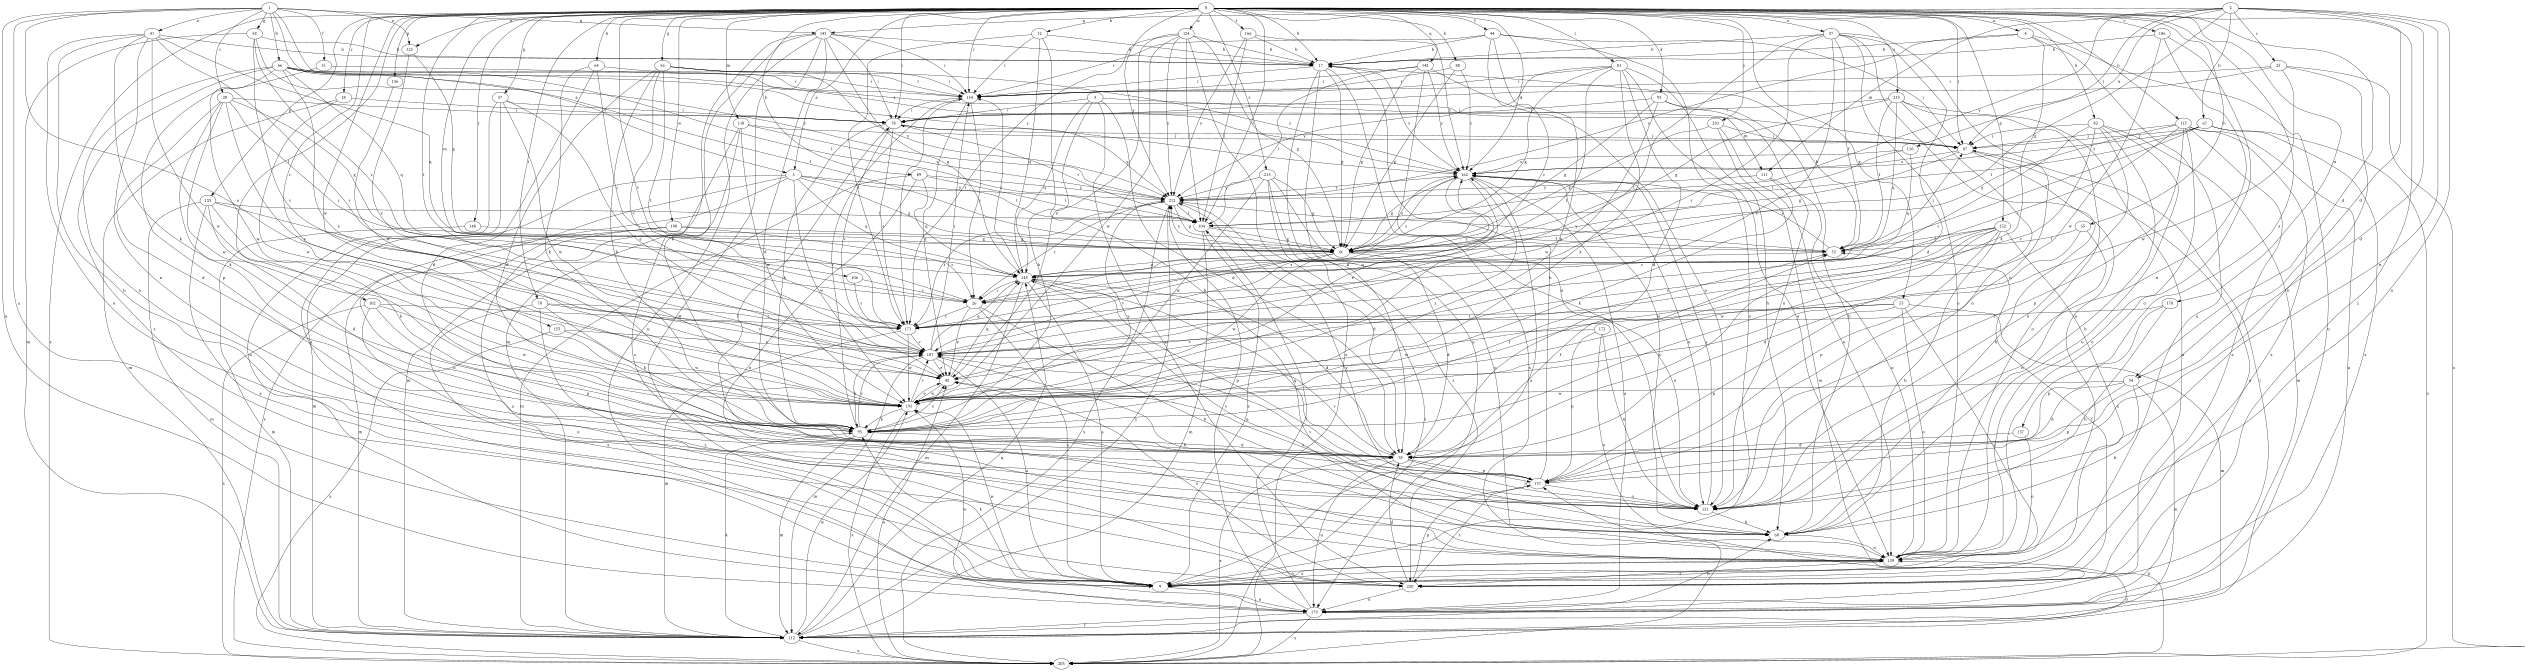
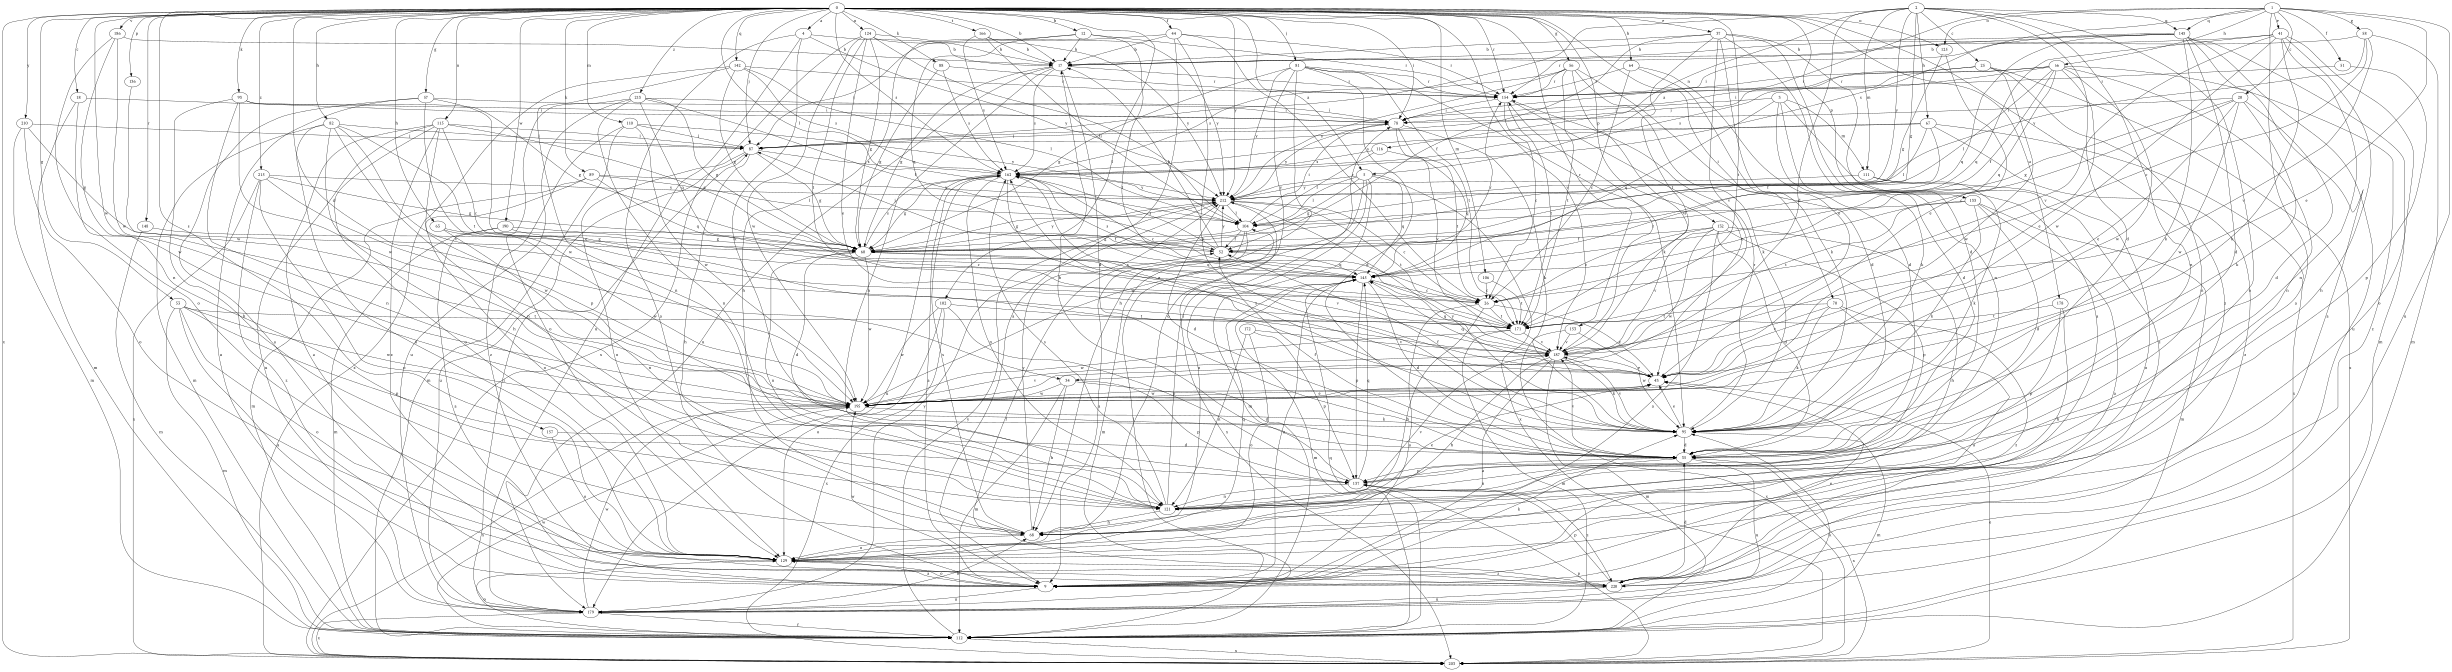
  strict digraph {
    fontname="PT Serif"
    node [fontname="PT Serif"]
    edge [fontname="PT Serif"]
    0
    4
    5
    12
    17
    18
    34
    37
    44
    53
    56
    57
    n13 [label=82]
    63
    64
    70
    78
    81
    87
    88
    89
    93
    102
    104
    106
    110
    115
    124
    125
    132
    133
    136
    142
    148
    153
    154
    157
    162
    166
    171
    178
    186
    187
    190
    195
    203
    210
    212
    213
    215
    220
    9
    179
    95
    60
    129
    145
    112
    68
    35
    121
    137
    43
    52
    26
    172
    1
    20
    41
    51
    58
    66
    143
    2
    25
    67
    111
    116
    3
    0 -> 4 [label=a]
    0 -> 5 [label=a]
    0 -> 12 [label=b]
    0 -> 17 [label=b]
    0 -> 18 [label=c]
    0 -> 34 [label=d]
    0 -> 37 [label=e]
    0 -> 44 [label=f]
    0 -> 53 [label=g]
    0 -> 56 [label=g]
    0 -> 57 [label=g]
    0 -> n13 [label=h]
    0 -> 63 [label=h]
    0 -> 64 [label=h]
    0 -> 70 [label=i]
    0 -> 78 [label=i]
    0 -> 81 [label=j]
    0 -> 87 [label=j]
    0 -> 88 [label=k]
    0 -> 89 [label=k]
    0 -> 93 [label=k]
    0 -> 102 [label=l]
    0 -> 104 [label=l]
    0 -> 106 [label=m]
    0 -> 110 [label=m]
    0 -> 115 [label=n]
    0 -> 124 [label=o]
    0 -> 125 [label=o]
    0 -> 132 [label=p]
    0 -> 133 [label=p]
    0 -> 136 [label=p]
    0 -> 142 [label=q]
    0 -> 148 [label=r]
    0 -> 153 [label=r]
    0 -> 154 [label=r]
    0 -> 157 [label=s]
    0 -> 162 [label=s]
    0 -> 166 [label=t]
    0 -> 171 [label=t]
    0 -> 178 [label=u]
    0 -> 186 [label=v]
    0 -> 187 [label=v]
    0 -> 190 [label=w]
    0 -> 195 [label=w]
    0 -> 203 [label=x]
    0 -> 210 [label=y]
    0 -> 212 [label=y]
    0 -> 213 [label=z]
    0 -> 215 [label=z]
    0 -> 220 [label=z]
    4 -> 17 [label=b]
    4 -> 212 [label=y]
    4 -> 9 [label=a]
    4 -> 179 [label=u]
    4 -> 95 [label=k]
    5 -> 104 [label=l]
    5 -> 195 [label=w]
    5 -> 203 [label=x]
    5 -> 212 [label=y]
    5 -> 60 [label=g]
    5 -> 129 [label=o]
    5 -> 145 [label=q]
    5 -> 112 [label=m]
    12 -> 17 [label=b]
    12 -> 154 [label=r]
    12 -> 171 [label=t]
    12 -> 145 [label=q]
    12 -> 68 [label=h]
    17 -> 154 [label=r]
    17 -> 162 [label=s]
    17 -> 179 [label=u]
    17 -> 60 [label=g]
    17 -> 35 [label=d]
    17 -> 121 [label=n]
    18 -> 78 [label=i]
    18 -> 195 [label=w]
    18 -> 112 [label=m]
    34 -> 195 [label=w]
    34 -> 112 [label=m]
    34 -> 68 [label=h]
    34 -> 35 [label=d]
    34 -> 137 [label=p]
    37 -> 17 [label=b]
    37 -> 171 [label=t]
    37 -> 187 [label=v]
    37 -> 9 [label=a]
-   37 -> 129 [label=o]
+   87 -> 129 [label=o]
    37 -> 35 [label=d]
    37 -> 121 [label=n]
    37 -> 43 [label=e]
    37 -> 52 [label=f]
    44 -> 17 [label=b]
    44 -> 87 [label=j]
    44 -> 154 [label=r]
    44 -> 9 [label=a]
    44 -> 95 [label=k]
    44 -> 26 [label=c]
    53 -> 171 [label=t]
    53 -> 195 [label=w]
    53 -> 9 [label=a]
    53 -> 129 [label=o]
    53 -> 112 [label=m]
    53 -> 137 [label=p]
    56 -> 154 [label=r]
    56 -> 162 [label=s]
    56 -> 171 [label=t]
    56 -> 187 [label=v]
    56 -> 212 [label=y]
    56 -> 95 [label=k]
    56 -> 35 [label=d]
    57 -> 78 [label=i]
    57 -> 195 [label=w]
    57 -> 9 [label=a]
    57 -> 179 [label=u]
    57 -> 43 [label=e]
    n13 -> 87 [label=j]
    n13 -> 171 [label=t]
    n13 -> 187 [label=v]
    n13 -> 129 [label=o]
    n13 -> 112 [label=m]
    n13 -> 68 [label=h]
    n13 -> 121 [label=n]
    63 -> 195 [label=w]
    63 -> 121 [label=n]
    63 -> 52 [label=f]
    64 -> 154 [label=r]
    64 -> 95 [label=k]
    64 -> 35 [label=d]
    64 -> 26 [label=c]
    70 -> 171 [label=t]
    70 -> 187 [label=v]
    70 -> 220 [label=z]
    70 -> 9 [label=a]
    70 -> 95 [label=k]
    78 -> 87 [label=j]
    78 -> 171 [label=t]
    78 -> 187 [label=v]
    78 -> 212 [label=y]
    78 -> 95 [label=k]
    81 -> 154 [label=r]
    81 -> 171 [label=t]
    81 -> 212 [label=y]
    81 -> 95 [label=k]
    81 -> 60 [label=g]
    81 -> 129 [label=o]
    81 -> 68 [label=h]
    81 -> 35 [label=d]
    87 -> 162 [label=s]
    87 -> 179 [label=u]
    87 -> 60 [label=g]
    87 -> 68 [label=h]
    88 -> 154 [label=r]
    88 -> 162 [label=s]
    88 -> 60 [label=g]
    89 -> 104 [label=l]
    89 -> 212 [label=y]
    89 -> 129 [label=o]
    89 -> 145 [label=q]
    89 -> 112 [label=m]
    93 -> 78 [label=i]
    93 -> 195 [label=w]
    93 -> 60 [label=g]
    93 -> 68 [label=h]
    93 -> 121 [label=n]
    102 -> 171 [label=t]
    102 -> 195 [label=w]
    102 -> 203 [label=x]
    102 -> 129 [label=o]
    102 -> 137 [label=p]
    104 -> 78 [label=i]
    104 -> 9 [label=a]
    104 -> 60 [label=g]
    104 -> 112 [label=m]
    104 -> 52 [label=f]
    106 -> 171 [label=t]
    106 -> 26 [label=c]
    110 -> 87 [label=j]
    110 -> 195 [label=w]
    110 -> 212 [label=y]
    110 -> 220 [label=z]
    110 -> 112 [label=m]
    115 -> 87 [label=j]
    115 -> 220 [label=z]
    115 -> 9 [label=a]
    115 -> 179 [label=u]
    115 -> 60 [label=g]
    115 -> 129 [label=o]
    115 -> 137 [label=p]
    115 -> 26 [label=c]
    124 -> 17 [label=b]
    124 -> 104 [label=l]
    124 -> 171 [label=t]
    124 -> 195 [label=w]
    124 -> 203 [label=x]
    124 -> 212 [label=y]
    124 -> 60 [label=g]
    124 -> 43 [label=e]
    125 -> 60 [label=g]
    125 -> 43 [label=e]
    132 -> 187 [label=v]
    132 -> 195 [label=w]
    132 -> 9 [label=a]
    132 -> 68 [label=h]
    132 -> 35 [label=d]
    132 -> 137 [label=p]
    132 -> 52 [label=f]
    132 -> 26 [label=c]
    133 -> 104 [label=l]
    133 -> 171 [label=t]
    133 -> 9 [label=a]
    133 -> 95 [label=k]
    133 -> 112 [label=m]
    133 -> 35 [label=d]
    136 -> 195 [label=w]
    142 -> 104 [label=l]
    142 -> 154 [label=r]
    142 -> 162 [label=s]
    142 -> 203 [label=x]
    142 -> 60 [label=g]
    142 -> 121 [label=n]
    148 -> 60 [label=g]
    148 -> 112 [label=m]
    153 -> 187 [label=v]
-   153 -> 195 [label=w]
+   153 -> 95 [label=w]
    153 -> 203 [label=x]
    154 -> 78 [label=i]
    154 -> 171 [label=t]
    154 -> 43 [label=e]
    154 -> 26 [label=c]
    157 -> 129 [label=o]
    157 -> 35 [label=d]
    162 -> 212 [label=y]
    162 -> 9 [label=a]
    162 -> 179 [label=u]
    162 -> 60 [label=g]
    162 -> 121 [label=n]
    162 -> 43 [label=e]
    162 -> 26 [label=c]
    166 -> 17 [label=b]
    166 -> 104 [label=l]
    166 -> 162 [label=s]
    166 -> 212 [label=y]
    171 -> 187 [label=v]
    171 -> 195 [label=w]
    171 -> 112 [label=m]
    178 -> 171 [label=t]
    178 -> 68 [label=h]
    178 -> 137 [label=p]
    186 -> 17 [label=b]
    186 -> 195 [label=w]
    186 -> 129 [label=o]
    186 -> 121 [label=n]
    187 -> 154 [label=r]
    187 -> 162 [label=s]
    187 -> 9 [label=a]
    187 -> 95 [label=k]
    187 -> 145 [label=q]
    187 -> 112 [label=m]
    187 -> 68 [label=h]
    187 -> 43 [label=e]
    190 -> 9 [label=a]
    190 -> 60 [label=g]
    190 -> 112 [label=m]
    190 -> 26 [label=c]
    195 -> 187 [label=v]
    195 -> 203 [label=x]
    195 -> 95 [label=k]
    195 -> 43 [label=e]
    203 -> 137 [label=p]
    203 -> 43 [label=e]
    210 -> 87 [label=j]
    210 -> 60 [label=g]
    210 -> 129 [label=o]
    210 -> 112 [label=m]
    212 -> 104 [label=l]
    212 -> 171 [label=t]
    212 -> 203 [label=x]
    212 -> 60 [label=g]
    212 -> 35 [label=d]
    212 -> 26 [label=c]
    213 -> 78 [label=i]
    213 -> 179 [label=u]
    213 -> 60 [label=g]
    213 -> 129 [label=o]
    213 -> 145 [label=q]
    213 -> 121 [label=n]
    213 -> 52 [label=f]
    215 -> 195 [label=w]
    215 -> 203 [label=x]
    215 -> 212 [label=y]
    215 -> 220 [label=z]
    215 -> 60 [label=g]
    215 -> 129 [label=o]
    220 -> 179 [label=u]
    220 -> 35 [label=d]
    220 -> 137 [label=p]
    220 -> 43 [label=e]
    220 -> 52 [label=f]
    9 -> 195 [label=w]
    9 -> 179 [label=u]
    9 -> 95 [label=k]
    9 -> 129 [label=o]
    179 -> 87 [label=j]
    179 -> 104 [label=l]
    179 -> 195 [label=w]
    179 -> 203 [label=x]
    179 -> 212 [label=y]
    179 -> 112 [label=f]
    179 -> 68 [label=h]
    95 -> 154 [label=r]
    95 -> 162 [label=s]
    95 -> 187 [label=v]
    95 -> 212 [label=y]
    95 -> 112 [label=m]
    95 -> 35 [label=d]
    95 -> 43 [label=e]
    95 -> 52 [label=f]
    60 -> 162 [label=s]
    60 -> 187 [label=v]
    60 -> 195 [label=w]
    60 -> 212 [label=y]
    60 -> 145 [label=q]
    60 -> 35 [label=d]
    60 -> 121 [label=n]
    129 -> 220 [label=z]
    129 -> 9 [label=a]
    129 -> 145 [label=q]
    145 -> 154 [label=r]
    145 -> 162 [label=s]
    145 -> 9 [label=a]
    145 -> 112 [label=m]
    145 -> 35 [label=d]
    145 -> 137 [label=p]
    145 -> 26 [label=c]
    112 -> 195 [label=w]
    112 -> 203 [label=x]
    112 -> 212 [label=y]
    112 -> 95 [label=k]
    112 -> 129 [label=o]
    112 -> 145 [label=q]
    68 -> 162 [label=s]
    68 -> 212 [label=y]
    68 -> 129 [label=o]
    35 -> 187 [label=v]
    35 -> 203 [label=x]
    35 -> 179 [label=u]
    35 -> 121 [label=n]
    35 -> 137 [label=p]
    35 -> 52 [label=f]
    121 -> 78 [label=i]
    121 -> 162 [label=s]
    121 -> 187 [label=v]
    121 -> 68 [label=h]
    121 -> 43 [label=e]
    137 -> 17 [label=b]
    137 -> 220 [label=z]
    137 -> 145 [label=q]
    137 -> 121 [label=n]
    43 -> 195 [label=w]
    43 -> 145 [label=q]
    52 -> 17 [label=b]
    52 -> 87 [label=j]
    52 -> 162 [label=s]
    52 -> 212 [label=y]
    52 -> 145 [label=q]
    26 -> 171 [label=t]
    26 -> 9 [label=a]
    26 -> 68 [label=h]
    26 -> 43 [label=e]
    172 -> 187 [label=v]
    172 -> 129 [label=o]
    172 -> 121 [label=n]
    172 -> 137 [label=p]
    1 -> 5 [label=a]
    1 -> 125 [label=o]
    1 -> 162 [label=s]
    1 -> 9 [label=a]
    1 -> 179 [label=u]
    1 -> 43 [label=e]
    1 -> 20 [label=c]
    1 -> 41 [label=e]
    1 -> 51 [label=f]
    1 -> 58 [label=g]
    1 -> 66 [label=h]
    1 -> 143 [label=q]
    20 -> 78 [label=i]
    20 -> 195 [label=w]
    20 -> 95 [label=k]
    20 -> 60 [label=g]
    20 -> 35 [label=d]
    20 -> 43 [label=e]
    20 -> 26 [label=c]
    41 -> 17 [label=b]
    41 -> 187 [label=v]
    41 -> 195 [label=w]
    41 -> 95 [label=k]
    41 -> 129 [label=o]
    41 -> 145 [label=q]
    41 -> 68 [label=h]
    41 -> 121 [label=n]
    51 -> 154 [label=r]
    51 -> 137 [label=p]
    58 -> 17 [label=b]
    58 -> 187 [label=v]
    58 -> 212 [label=y]
    58 -> 112 [label=m]
    58 -> 26 [label=c]
    66 -> 87 [label=j]
    66 -> 104 [label=l]
    66 -> 154 [label=r]
    66 -> 162 [label=s]
    66 -> 195 [label=w]
    66 -> 220 [label=z]
    66 -> 145 [label=q]
    66 -> 121 [label=n]
    66 -> 43 [label=e]
    66 -> 52 [label=f]
    143 -> 17 [label=b]
    143 -> 78 [label=i]
    143 -> 154 [label=r]
    143 -> 9 [label=a]
    143 -> 179 [label=u]
    143 -> 95 [label=k]
    143 -> 145 [label=q]
    143 -> 112 [label=m]
    143 -> 35 [label=d]
    2 -> 34 [label=d]
    2 -> 87 [label=j]
    2 -> 212 [label=y]
    2 -> 60 [label=g]
    2 -> 129 [label=o]
    2 -> 35 [label=d]
    2 -> 121 [label=n]
    2 -> 143 [label=q]
    2 -> 25 [label=c]
    2 -> 67 [label=h]
    2 -> 111 [label=m]
    2 -> 116 [label=n]
    25 -> 78 [label=i]
    25 -> 154 [label=r]
    25 -> 195 [label=w]
    25 -> 203 [label=x]
    25 -> 121 [label=n]
    67 -> 87 [label=j]
    67 -> 104 [label=l]
    67 -> 162 [label=s]
    67 -> 203 [label=x]
    67 -> 220 [label=z]
    67 -> 52 [label=f]
    111 -> 212 [label=y]
    111 -> 95 [label=k]
    111 -> 129 [label=o]
    116 -> 104 [label=l]
    116 -> 162 [label=s]
    116 -> 145 [label=q]
    3 -> 78 [label=i]
    3 -> 220 [label=z]
    3 -> 95 [label=k]
    3 -> 145 [label=q]
    3 -> 35 [label=d]
    3 -> 111 [label=m]
  }
